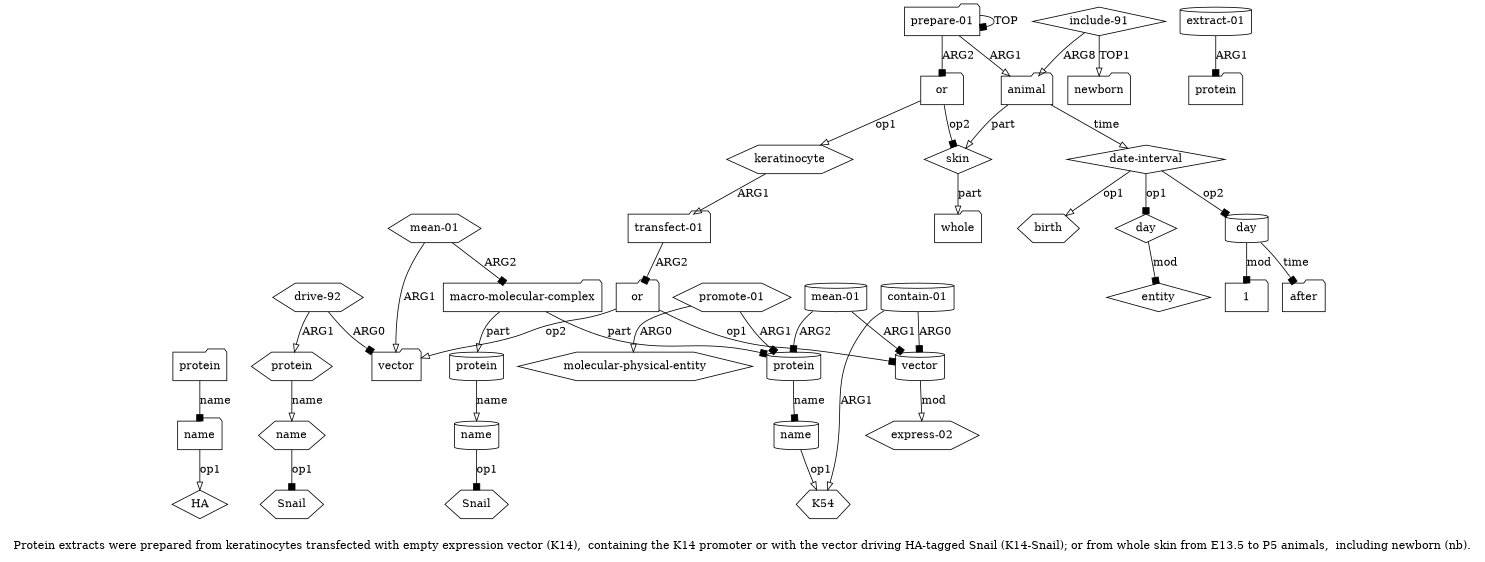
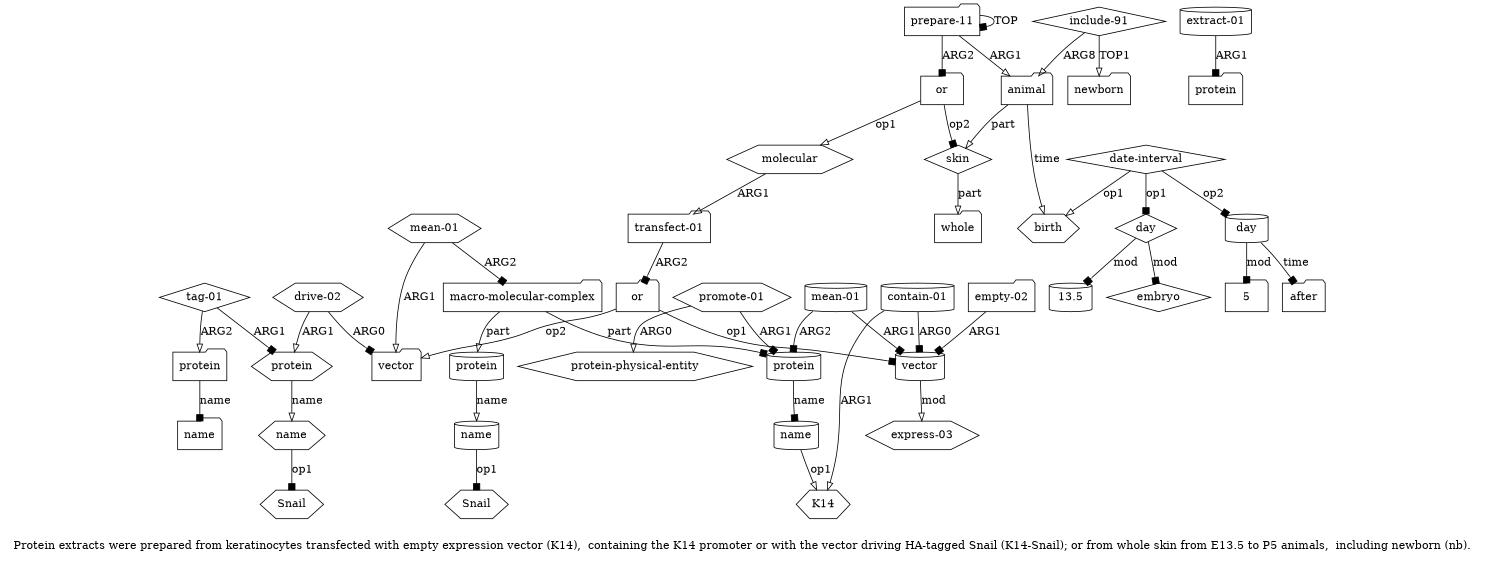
  digraph {
    label="Protein extracts were prepared from keratinocytes transfected with empty expression vector (K14),  containing the K14 promoter or with the vector driving HA-tagged Snail (K14-Snail); or from whole skin from E13.5 to P5 animals,  including newborn (nb)."
    node [color=black gold_ind=-1 gold_label=protein shape=folder test_ind=-1 test_label=protein]
    edge [arrowhead=box color=black gold_label=ARG1 test_label=ARG1]
+   n1 [gold_ind=20 gold_label="tag-01" label="tag-01" shape=diamond test_ind=20 test_label="tag-01"]
    n2 [gold_ind=21 label=protein test_ind=21]
    n3 [gold_ind=18 label=protein shape=hexagon test_ind=18]
    n4 [gold_ind=22 gold_label=name label=name test_ind=22 test_label=name]
    n5 [gold_ind=19 gold_label=name label=name shape=hexagon test_ind=19 test_label=name]
-   n6 [gold_label=HA label=HA shape=diamond test_label=HA]
    n7 [gold_label=Snail label=Snail shape=hexagon test_label=Snail]
    n8 [gold_ind=23 gold_label="mean-01" label="mean-01" shape=hexagon test_ind=23 test_label="mean-01"]
    n9 [gold_ind=24 gold_label="macro-molecular-complex" label="macro-molecular-complex" test_ind=24 test_label="macro-molecular-complex"]
    n10 [gold_ind=16 gold_label=vector label=vector test_ind=16 test_label=vector]
    n11 [gold_ind=25 label=protein shape=cylinder test_ind=25]
    n12 [gold_ind=11 label=protein shape=cylinder test_ind=11]
    n13 [gold_ind=26 gold_label=name label=name shape=cylinder test_ind=26 test_label=name]
    n14 [gold_ind=12 gold_label=name label=name shape=cylinder test_ind=12 test_label=name]
    n15 [gold_label=Snail label=Snail shape=hexagon test_label=Snail]
-   n16 [gold_label=K14 label=K54 shape=hexagon test_label=K14]
+   n16 [gold_label=K14 label=K14 shape=hexagon test_label=K14]
    n17 [gold_ind=27 gold_label=skin label=skin shape=diamond test_ind=27 test_label=skin]
    n18 [gold_ind=28 gold_label=whole label=whole test_ind=28 test_label=whole]
    n19 [gold_ind=29 gold_label=animal label=animal test_ind=29 test_label=animal]
    n20 [gold_ind=32 gold_label="date-interval" label="date-interval" shape=diamond test_ind=32 test_label="date-interval"]
    n21 [gold_ind=33 gold_label=day label=day shape=diamond test_ind=33 test_label=day]
    n22 [gold_ind=35 gold_label=day label=day shape=cylinder test_ind=35 test_label=day]
    n23 [gold_ind=37 gold_label=birth label=birth shape=hexagon test_ind=37 test_label=birth]
-   n24 [gold_ind=34 gold_label=embryo label=entity shape=diamond test_ind=34 test_label=embryo]
+   n24 [gold_ind=34 gold_label=embryo label=embryo shape=diamond test_ind=34 test_label=embryo]
+   n25 [gold_label=13.5 label=13.5 shape=cylinder test_label=13.5]
    n26 [gold_ind=36 gold_label=after label=after test_ind=36 test_label=after]
-   n27 [gold_label=5 label=1 test_label=5]
+   n27 [gold_label=5 label=5 test_label=5]
    n28 [gold_ind=31 gold_label=newborn label=newborn test_ind=31 test_label=newborn]
    n29 [gold_ind=30 gold_label="include-91" label="include-91" shape=diamond test_ind=30 test_label="include-91"]
    n30 [gold_ind=15 gold_label="promote-01" label="promote-01" shape=hexagon test_ind=15 test_label="promote-01"]
-   n31 [gold_ind=14 gold_label="molecular-physical-entity" label="molecular-physical-entity" shape=hexagon test_ind=14 test_label="molecular-physical-entity"]
-   n32 [gold_ind=17 gold_label="drive-02" label="drive-92" shape=hexagon test_ind=17 test_label="drive-02"]
+   n31 [gold_ind=14 gold_label="molecular-physical-entity" label="protein-physical-entity" shape=hexagon test_ind=14 test_label="molecular-physical-entity"]
+   n32 [gold_ind=17 gold_label="drive-02" label="drive-02" shape=hexagon test_ind=17 test_label="drive-02"]
    n33 [gold_ind=10 gold_label="mean-01" label="mean-01" shape=cylinder test_ind=10 test_label="mean-01"]
    n34 [gold_ind=7 gold_label=vector label=vector shape=cylinder test_ind=7 test_label=vector]
-   n35 [gold_ind=8 gold_label="express-03" label="express-02" shape=hexagon test_ind=8 test_label="express-03"]
+   n35 [gold_ind=8 gold_label="express-03" label="express-03" shape=hexagon test_ind=8 test_label="express-03"]
    n36 [gold_ind=13 gold_label="contain-01" label="contain-01" shape=cylinder test_ind=13 test_label="contain-01"]
    n37 [gold_ind=1 gold_label="extract-01" label="extract-01" shape=cylinder test_ind=1 test_label="extract-01"]
    n38 [gold_ind=2 label=protein test_ind=2]
-   n39 [gold_ind=0 gold_label="prepare-01" label="prepare-01" test_ind=0 test_label="prepare-01"]
+   n39 [gold_ind=0 gold_label="prepare-01" label="prepare-11" test_ind=0 test_label="prepare-01"]
    n40 [gold_ind=3 gold_label=or label=or test_ind=3 test_label=or]
-   n41 [gold_ind=4 gold_label=keratinocyte label=keratinocyte shape=hexagon test_ind=4 test_label=keratinocyte]
+   n41 [gold_ind=4 gold_label=keratinocyte label=molecular shape=hexagon test_ind=4 test_label=keratinocyte]
    n42 [gold_ind=5 gold_label="transfect-01" label="transfect-01" test_ind=5 test_label="transfect-01"]
    n43 [gold_ind=6 gold_label=or label=or test_ind=6 test_label=or]
+   n44 [gold_ind=9 gold_label="empty-02" label="empty-02" test_ind=9 test_label="empty-02"]
+   n1 -> n2 [arrowhead=onormal gold_label=ARG2 label=ARG2 test_label=ARG2]
+   n1 -> n3 [label=ARG1]
    n2 -> n4 [gold_label=name label=name test_label=name]
    n3 -> n5 [arrowhead=onormal gold_label=name label=name test_label=name]
-   n4 -> n6 [arrowhead=onormal gold_label=op1 label=op1 test_label=op1]
    n5 -> n7 [gold_label=op1 label=op1 test_label=op1]
    n8 -> n9 [gold_label=ARG2 label=ARG2 test_label=ARG2]
    n8 -> n10 [arrowhead=onormal label=ARG1]
    n9 -> n11 [arrowhead=onormal gold_label=part label=part test_label=part]
    n9 -> n12 [gold_label=part label=part test_label=part]
    n11 -> n13 [arrowhead=onormal gold_label=name label=name test_label=name]
    n12 -> n14 [gold_label=name label=name test_label=name]
    n13 -> n15 [gold_label=op1 label=op1 test_label=op1]
    n14 -> n16 [arrowhead=onormal gold_label=op1 label=op1 test_label=op1]
    n17 -> n18 [arrowhead=onormal gold_label=mod label=part test_label=mod]
    n19 -> n17 [arrowhead=onormal gold_label=part label=part test_label=part]
-   n19 -> n20 [arrowhead=onormal gold_label=time label=time test_label=time]
+   n19 -> n23 [arrowhead=onormal gold_label=time label=time test_label=time]
    n20 -> n21 [gold_label=op1 label=op1 test_label=op1]
    n20 -> n22 [gold_label=op2 label=op2 test_label=op2]
    n20 -> n23 [arrowhead=onormal gold_label=op1 label=op1 test_label=op1]
    n21 -> n24 [gold_label=mod label=mod test_label=mod]
+   n21 -> n25 [gold_label=mod label=mod test_label=mod]
    n22 -> n26 [gold_label=time label=time test_label=time]
    n22 -> n27 [gold_label=mod label=mod test_label=mod]
    n29 -> n19 [arrowhead=onormal gold_label=ARG2 label=ARG8 test_label=ARG2]
    n29 -> n28 [arrowhead=onormal label=TOP1]
    n30 -> n12 [label=ARG1]
    n30 -> n31 [arrowhead=onormal gold_label=ARG0 label=ARG0 test_label=ARG0]
    n32 -> n3 [arrowhead=onormal label=ARG1]
    n32 -> n10 [gold_label=ARG0 label=ARG0 test_label=ARG0]
    n33 -> n12 [gold_label=ARG2 label=ARG2 test_label=ARG2]
    n33 -> n34 [label=ARG1]
    n34 -> n35 [arrowhead=onormal gold_label=mod label=mod test_label=mod]
    n36 -> n16 [arrowhead=onormal label=ARG1]
    n36 -> n34 [gold_label=ARG0 label=ARG0 test_label=ARG0]
    n37 -> n38 [label=ARG1]
    n39 -> n19 [arrowhead=onormal label=ARG1]
    n39 -> n39 [gold_label=TOP label=TOP test_label=TOP]
    n39 -> n40 [gold_label=ARG2 label=ARG2 test_label=ARG2]
    n40 -> n17 [gold_label=op2 label=op2 test_label=op2]
    n40 -> n41 [arrowhead=onormal gold_label=op1 label=op1 test_label=op1]
    n41 -> n42 [arrowhead=onormal label=ARG1]
    n42 -> n43 [gold_label=ARG2 label=ARG2 test_label=ARG2]
    n43 -> n10 [arrowhead=onormal gold_label=op2 label=op2 test_label=op2]
    n43 -> n34 [gold_label=op1 label=op1 test_label=op1]
+   n44 -> n34 [label=ARG1]
  }
